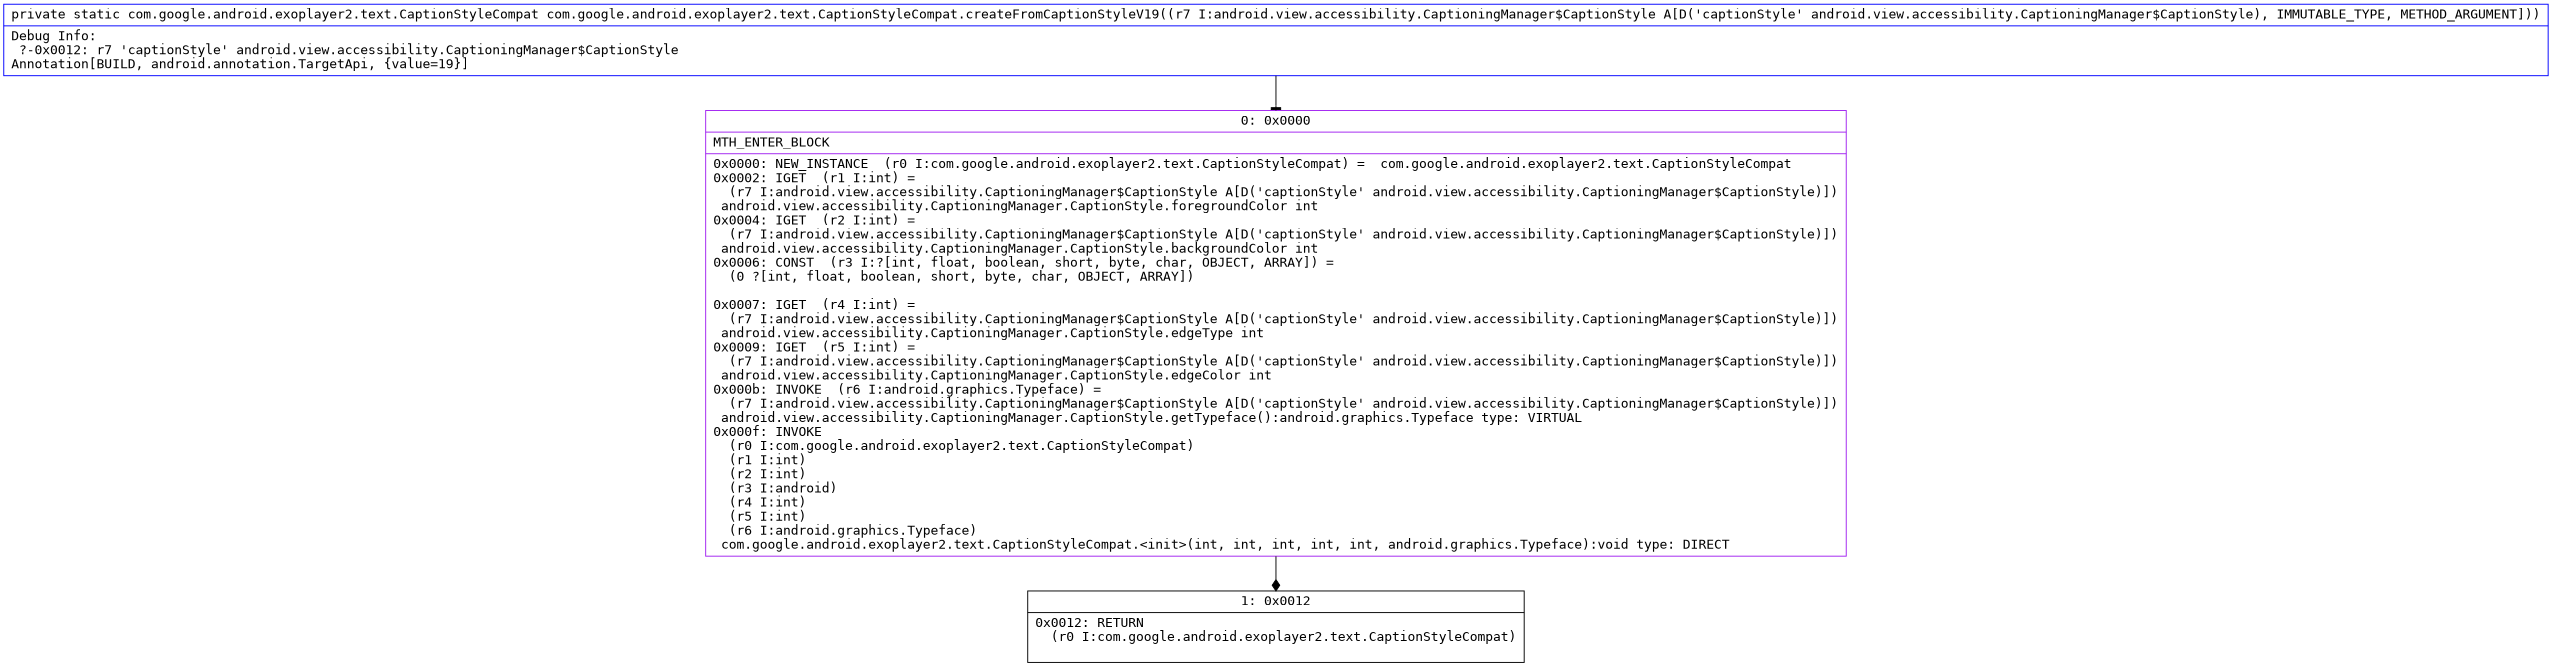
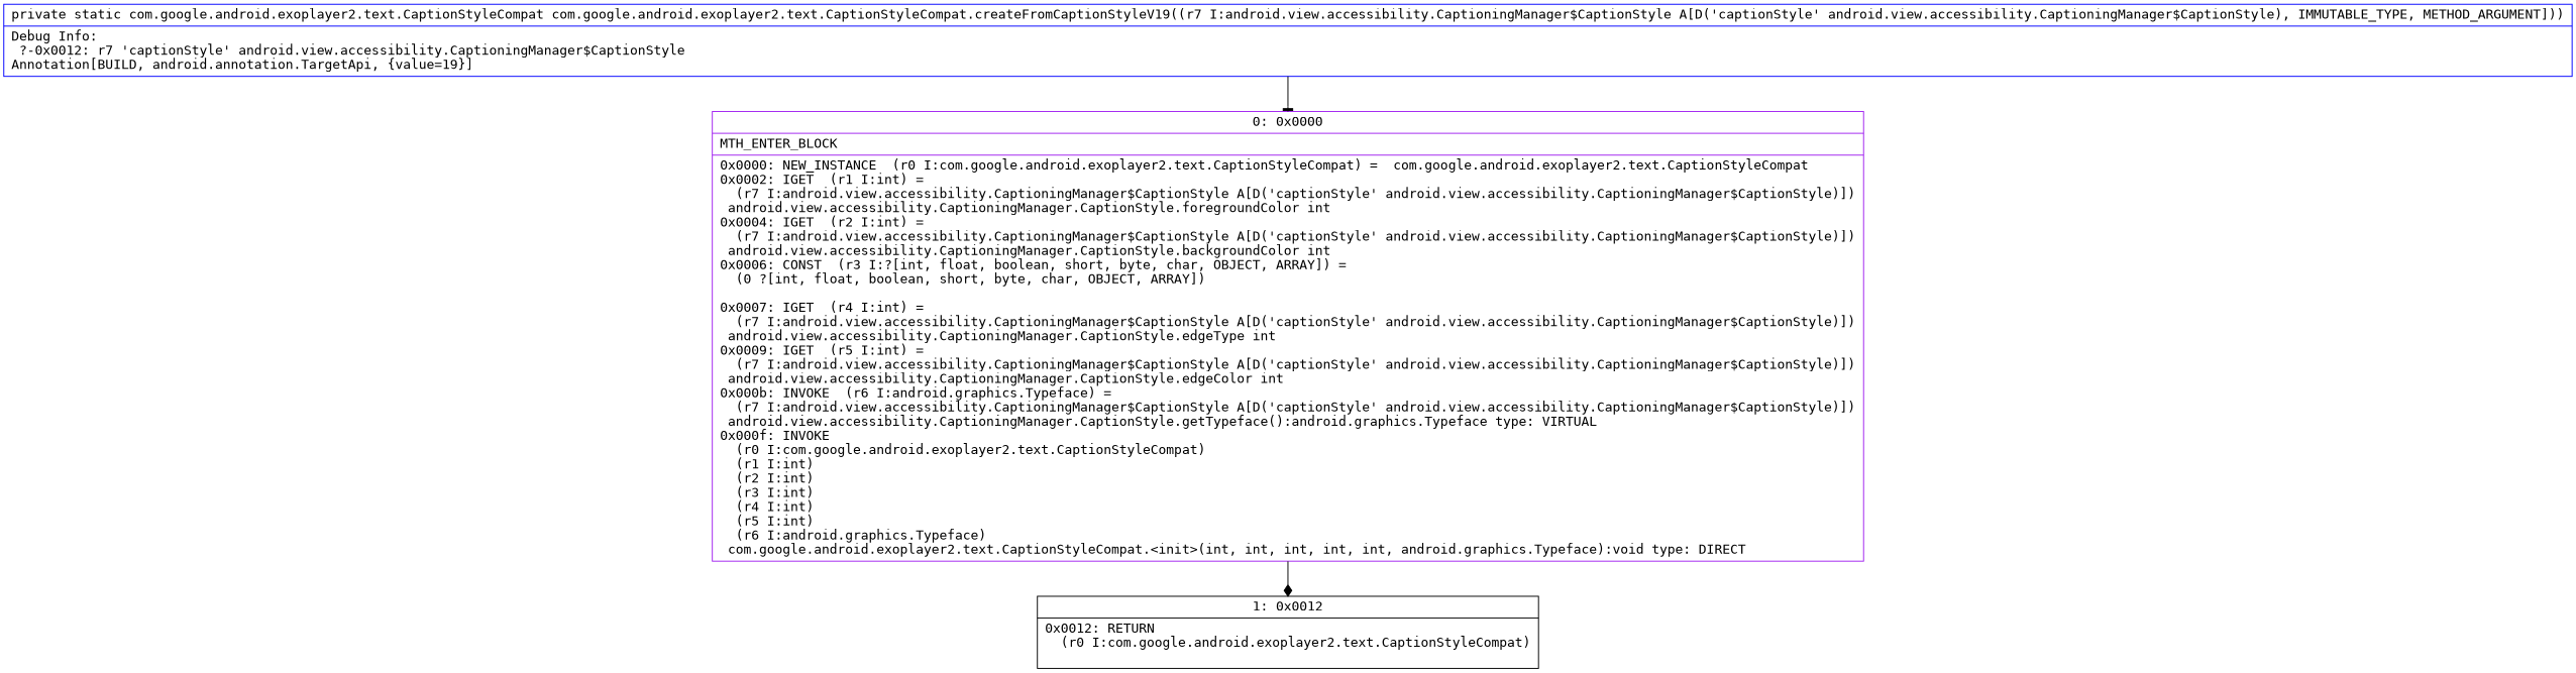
  digraph {
    fontname="DejaVu Sans Mono"
    node [shape=record fontname="DejaVu Sans Mono"]
    edge [fontname="DejaVu Sans Mono"]
-   n1 [label="{0\:\ 0x0000|MTH_ENTER_BLOCK\l|0x0000: NEW_INSTANCE  (r0 I:com.google.android.exoplayer2.text.CaptionStyleCompat) =  com.google.android.exoplayer2.text.CaptionStyleCompat \l0x0002: IGET  (r1 I:int) = \l  (r7 I:android.view.accessibility.CaptioningManager$CaptionStyle A[D('captionStyle' android.view.accessibility.CaptioningManager$CaptionStyle)])\l android.view.accessibility.CaptioningManager.CaptionStyle.foregroundColor int \l0x0004: IGET  (r2 I:int) = \l  (r7 I:android.view.accessibility.CaptioningManager$CaptionStyle A[D('captionStyle' android.view.accessibility.CaptioningManager$CaptionStyle)])\l android.view.accessibility.CaptioningManager.CaptionStyle.backgroundColor int \l0x0006: CONST  (r3 I:?[int, float, boolean, short, byte, char, OBJECT, ARRAY]) = \l  (0 ?[int, float, boolean, short, byte, char, OBJECT, ARRAY])\l \l0x0007: IGET  (r4 I:int) = \l  (r7 I:android.view.accessibility.CaptioningManager$CaptionStyle A[D('captionStyle' android.view.accessibility.CaptioningManager$CaptionStyle)])\l android.view.accessibility.CaptioningManager.CaptionStyle.edgeType int \l0x0009: IGET  (r5 I:int) = \l  (r7 I:android.view.accessibility.CaptioningManager$CaptionStyle A[D('captionStyle' android.view.accessibility.CaptioningManager$CaptionStyle)])\l android.view.accessibility.CaptioningManager.CaptionStyle.edgeColor int \l0x000b: INVOKE  (r6 I:android.graphics.Typeface) = \l  (r7 I:android.view.accessibility.CaptioningManager$CaptionStyle A[D('captionStyle' android.view.accessibility.CaptioningManager$CaptionStyle)])\l android.view.accessibility.CaptioningManager.CaptionStyle.getTypeface():android.graphics.Typeface type: VIRTUAL \l0x000f: INVOKE  \l  (r0 I:com.google.android.exoplayer2.text.CaptionStyleCompat)\l  (r1 I:int)\l  (r2 I:int)\l  (r3 I:android)\l  (r4 I:int)\l  (r5 I:int)\l  (r6 I:android.graphics.Typeface)\l com.google.android.exoplayer2.text.CaptionStyleCompat.\<init\>(int, int, int, int, int, android.graphics.Typeface):void type: DIRECT \l}" color=purple]
+   n1 [label="{0\:\ 0x0000|MTH_ENTER_BLOCK\l|0x0000: NEW_INSTANCE  (r0 I:com.google.android.exoplayer2.text.CaptionStyleCompat) =  com.google.android.exoplayer2.text.CaptionStyleCompat \l0x0002: IGET  (r1 I:int) = \l  (r7 I:android.view.accessibility.CaptioningManager$CaptionStyle A[D('captionStyle' android.view.accessibility.CaptioningManager$CaptionStyle)])\l android.view.accessibility.CaptioningManager.CaptionStyle.foregroundColor int \l0x0004: IGET  (r2 I:int) = \l  (r7 I:android.view.accessibility.CaptioningManager$CaptionStyle A[D('captionStyle' android.view.accessibility.CaptioningManager$CaptionStyle)])\l android.view.accessibility.CaptioningManager.CaptionStyle.backgroundColor int \l0x0006: CONST  (r3 I:?[int, float, boolean, short, byte, char, OBJECT, ARRAY]) = \l  (0 ?[int, float, boolean, short, byte, char, OBJECT, ARRAY])\l \l0x0007: IGET  (r4 I:int) = \l  (r7 I:android.view.accessibility.CaptioningManager$CaptionStyle A[D('captionStyle' android.view.accessibility.CaptioningManager$CaptionStyle)])\l android.view.accessibility.CaptioningManager.CaptionStyle.edgeType int \l0x0009: IGET  (r5 I:int) = \l  (r7 I:android.view.accessibility.CaptioningManager$CaptionStyle A[D('captionStyle' android.view.accessibility.CaptioningManager$CaptionStyle)])\l android.view.accessibility.CaptioningManager.CaptionStyle.edgeColor int \l0x000b: INVOKE  (r6 I:android.graphics.Typeface) = \l  (r7 I:android.view.accessibility.CaptioningManager$CaptionStyle A[D('captionStyle' android.view.accessibility.CaptioningManager$CaptionStyle)])\l android.view.accessibility.CaptioningManager.CaptionStyle.getTypeface():android.graphics.Typeface type: VIRTUAL \l0x000f: INVOKE  \l  (r0 I:com.google.android.exoplayer2.text.CaptionStyleCompat)\l  (r1 I:int)\l  (r2 I:int)\l  (r3 I:int)\l  (r4 I:int)\l  (r5 I:int)\l  (r6 I:android.graphics.Typeface)\l com.google.android.exoplayer2.text.CaptionStyleCompat.\<init\>(int, int, int, int, int, android.graphics.Typeface):void type: DIRECT \l}" color=purple]
    n2 [label="{1\:\ 0x0012|0x0012: RETURN  \l  (r0 I:com.google.android.exoplayer2.text.CaptionStyleCompat)\l \l}" color=black]
    n3 [label="{private static com.google.android.exoplayer2.text.CaptionStyleCompat com.google.android.exoplayer2.text.CaptionStyleCompat.createFromCaptionStyleV19((r7 I:android.view.accessibility.CaptioningManager$CaptionStyle A[D('captionStyle' android.view.accessibility.CaptioningManager$CaptionStyle), IMMUTABLE_TYPE, METHOD_ARGUMENT]))  | Debug Info:\l  ?\-0x0012: r7 'captionStyle' android.view.accessibility.CaptioningManager$CaptionStyle\lAnnotation[BUILD, android.annotation.TargetApi, \{value=19\}]\l}" color=blue]
    n1 -> n2 [arrowhead=diamond]
    n3 -> n1 [arrowhead=tee]
  }
